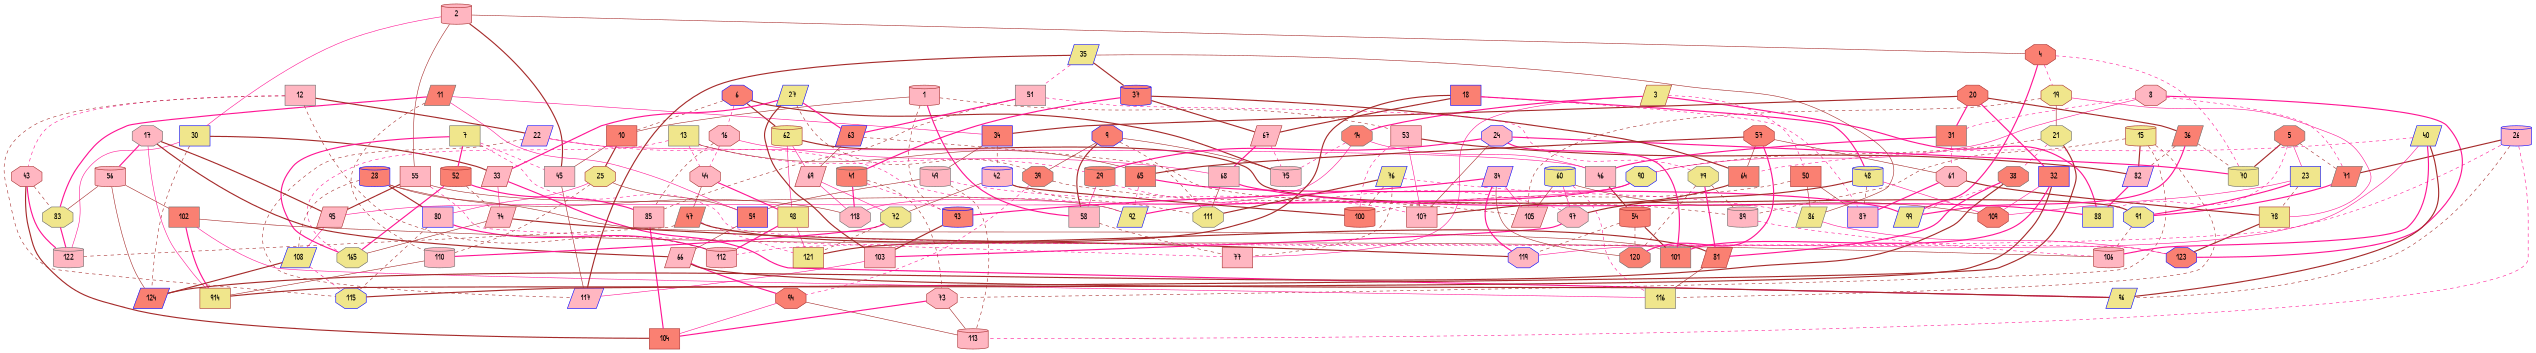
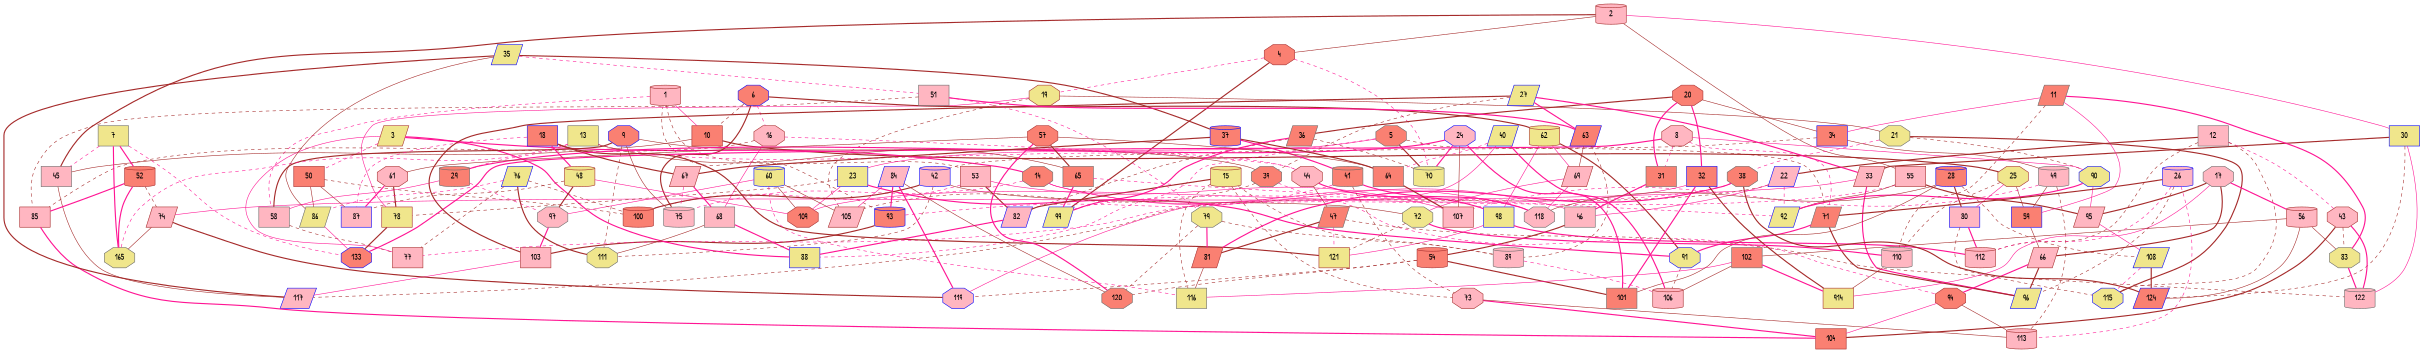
  graph {
    fontname="Patrick Hand"
    node [color=brown fillcolor=lightpink fontname="Patrick Hand" shape=box style=filled]
    edge [color=brown fontname="Patrick Hand" style=bold]
    1 [shape=cylinder]
    10 [fillcolor=salmon]
    53
    58 [color=gray40]
    93 [color=blue fillcolor=salmon shape=cylinder]
    45 [color=gray40]
    25 [fillcolor=khaki shape=octagon]
    82 [color=blue shape=parallelogram]
    107
    100 [fillcolor=salmon shape=cylinder]
    77
    103
    2 [shape=cylinder]
    4 [fillcolor=salmon shape=octagon]
    30 [color=blue fillcolor=khaki]
    55
    19 [fillcolor=khaki shape=octagon]
    70 [color=gray40 fillcolor=khaki shape=cylinder]
    99 [color=blue fillcolor=khaki shape=parallelogram]
    33 [shape=parallelogram]
    122 [color=gray40 shape=cylinder]
    124 [color=blue fillcolor=salmon shape=parallelogram]
    117 [color=blue shape=parallelogram]
    95 [shape=parallelogram]
    92 [color=blue fillcolor=khaki shape=parallelogram]
    3 [fillcolor=khaki shape=parallelogram]
    14 [color=gray40 fillcolor=salmon shape=octagon]
    50 [fillcolor=salmon]
    88 [color=blue fillcolor=khaki]
    75 [color=gray40 shape=cylinder]
    46 [color=gray40]
    118 [color=gray40 shape=octagon]
    87 [color=blue]
    86 [color=gray40 fillcolor=khaki shape=parallelogram]
    21 [color=gray40 fillcolor=khaki shape=octagon]
    78 [fillcolor=khaki]
    105 [shape=parallelogram]
    5 [color=gray40 fillcolor=salmon shape=octagon]
    23 [color=blue fillcolor=khaki]
    71 [color=gray40 fillcolor=salmon shape=parallelogram]
    91 [color=blue fillcolor=khaki shape=octagon]
    109 [fillcolor=salmon shape=octagon]
    6 [color=blue fillcolor=salmon shape=octagon]
    16 [shape=octagon]
    62 [fillcolor=khaki shape=cylinder]
    44 [shape=octagon]
    68 [color=gray40]
    85
-   98 [fillcolor=khaki]
+   98 [color=blue fillcolor=khaki]
    69 [shape=parallelogram]
    7 [color=gray40 fillcolor=khaki]
    52 [fillcolor=salmon shape=cylinder]
-   123 [color=blue fillcolor=salmon shape=octagon]
+   123 [color=blue fillcolor=salmon shape=octagon label=133]
    n54 [color=gray40 fillcolor=khaki label=165 shape=octagon]
    74 [shape=parallelogram]
    8 [shape=octagon]
    31 [color=gray40 fillcolor=salmon]
    90 [color=blue fillcolor=khaki shape=octagon]
    61 [shape=octagon]
    9 [color=blue fillcolor=salmon shape=octagon]
    39 [color=gray40 fillcolor=salmon shape=octagon]
    111 [color=gray40 fillcolor=khaki shape=octagon]
    94 [fillcolor=salmon shape=octagon]
    59 [color=blue fillcolor=salmon]
    110 [color=gray40 shape=cylinder]
    80 [color=blue]
    11 [color=gray40 fillcolor=salmon shape=parallelogram]
    34 [color=blue fillcolor=salmon]
    83 [color=gray40 fillcolor=khaki shape=octagon]
    42 [color=blue shape=cylinder]
    49 [color=gray40 shape=cylinder]
    66 [shape=parallelogram]
    n73 [fillcolor=khaki label=914]
    12 [color=gray40]
    22 [color=blue shape=parallelogram]
    43 [shape=octagon]
    112 [shape=cylinder]
    115 [color=blue fillcolor=khaki shape=octagon]
    104 [fillcolor=salmon]
    13 [color=gray40 fillcolor=khaki]
    29 [color=gray40 fillcolor=salmon shape=cylinder]
    65 [color=gray40 fillcolor=salmon]
    97 [color=gray40 shape=octagon]
    47 [color=gray40 fillcolor=salmon shape=parallelogram]
    54 [fillcolor=salmon shape=cylinder]
    15 [fillcolor=khaki shape=cylinder]
    73 [shape=octagon]
    89 [color=gray40 shape=cylinder]
    116 [color=gray40 fillcolor=khaki]
    113 [shape=cylinder]
    106 [shape=cylinder]
    17 [color=gray40 shape=octagon]
    56 [shape=cylinder]
    102 [color=gray40 fillcolor=salmon]
    96 [color=blue fillcolor=khaki shape=parallelogram]
    108 [color=blue fillcolor=khaki shape=parallelogram]
    18 [color=blue fillcolor=salmon]
-   48 [color=blue fillcolor=khaki shape=cylinder]
+   48 [fillcolor=khaki shape=cylinder]
    67 [shape=parallelogram]
    121 [fillcolor=khaki]
    38 [color=gray40 fillcolor=salmon shape=octagon]
    20 [fillcolor=salmon shape=octagon]
    32 [color=blue fillcolor=salmon]
    36 [color=gray40 fillcolor=salmon shape=parallelogram]
    101 [color=gray40 fillcolor=salmon]
    81 [fillcolor=salmon shape=parallelogram]
    24 [color=blue shape=octagon]
    26 [color=blue shape=cylinder]
    27 [color=blue fillcolor=khaki shape=parallelogram]
    63 [color=blue fillcolor=salmon shape=parallelogram]
    28 [color=blue fillcolor=salmon shape=cylinder]
    119 [color=blue shape=octagon]
    72 [color=gray40 fillcolor=khaki shape=octagon]
    35 [color=blue fillcolor=khaki shape=parallelogram]
    37 [color=blue fillcolor=salmon shape=cylinder]
    51 [color=gray40]
    41 [color=gray40 fillcolor=salmon shape=cylinder]
    64 [color=gray40 fillcolor=salmon]
    79 [color=gray40 fillcolor=khaki shape=octagon]
    40 [color=blue fillcolor=khaki shape=parallelogram]
    120 [color=gray40 fillcolor=salmon shape=octagon]
    57 [fillcolor=salmon shape=octagon]
    60 [color=blue fillcolor=khaki shape=cylinder]
    76 [color=blue fillcolor=khaki shape=parallelogram]
    84 [color=blue shape=parallelogram]
-   1 -- 10 [style=solid]
+   1 -- 10 [color=deeppink style=solid]
    1 -- 53 [style=dashed]
-   1 -- 58 [color=deeppink]
+   1 -- 58 [color=deeppink style=dashed]
    1 -- 93 [style=dashed]
    10 -- 45 [style=solid]
    10 -- 25
    53 -- 82
    53 -- 107 [color=deeppink style=solid]
    53 -- 100 [color=deeppink style=dashed]
    58 -- 77 [style=dashed]
    93 -- 103
    45 -- 117 [style=solid]
    25 -- 59 [style=solid]
    25 -- 110 [style=dashed]
    25 -- 80 [color=deeppink style=solid]
    82 -- 88 [color=deeppink]
    103 -- 117 [color=deeppink style=solid]
    2 -- 45
    2 -- 4 [style=solid]
    2 -- 30 [color=deeppink style=solid]
    2 -- 55 [style=solid]
    4 -- 19 [color=deeppink style=dashed]
    4 -- 70 [color=deeppink style=dashed]
-   4 -- 99 [color=deeppink]
+   4 -- 99
    30 -- 33
    30 -- 122 [color=deeppink style=solid]
    30 -- 124 [style=dashed]
    55 -- 77 [color=deeppink style=dashed]
    55 -- 95
    55 -- 92 [style=solid]
    19 -- 21 [style=solid]
    19 -- 78 [color=deeppink style=solid]
    19 -- 105 [style=dashed]
    33 -- 74 [color=deeppink style=solid]
    33 -- 96 [color=deeppink]
    95 -- 108 [color=deeppink style=solid]
    3 -- 77 [color=deeppink style=solid]
    3 -- 14 [color=deeppink]
    3 -- 50 [color=deeppink style=dashed]
    3 -- 88 [color=deeppink]
    14 -- 75 [color=deeppink style=dashed]
    14 -- 46 [color=deeppink style=solid]
    14 -- 118 [color=deeppink style=solid]
    50 -- 100 [style=dashed]
    50 -- 87 [style=solid]
    50 -- 86 [style=solid]
    46 -- 54
    86 -- 123 [color=deeppink style=solid]
    21 -- 90 [style=dashed]
    21 -- 115
    21 -- 38 [color=deeppink style=dashed]
    78 -- 123
    5 -- 70
    5 -- 88 [color=deeppink style=dashed]
    5 -- 23 [color=deeppink style=solid]
    5 -- 71 [style=dashed]
    23 -- 78 [style=dashed]
    23 -- 91 [color=deeppink]
    23 -- 109 [color=deeppink style=solid]
    71 -- 91 [color=deeppink]
    91 -- 106 [style=dashed]
    6 -- 10 [style=dashed]
    6 -- 75
    6 -- 16 [color=deeppink style=dashed]
    6 -- 62
    16 -- 44 [color=deeppink style=dashed]
    16 -- 68 [color=deeppink style=solid]
    16 -- 85 [style=dashed]
    62 -- 91
    62 -- 98 [color=deeppink style=solid]
    62 -- 69 [color=deeppink style=solid]
    44 -- 98 [color=deeppink]
    44 -- 47 [style=solid]
    68 -- 88 [color=deeppink]
    68 -- 111 [style=solid]
    85 -- 104 [color=deeppink]
    98 -- 112 [color=deeppink]
    98 -- 121 [color=deeppink style=solid]
    69 -- 118 [color=deeppink style=solid]
    69 -- 72 [color=deeppink style=solid]
    7 -- 45 [color=deeppink style=dashed]
    7 -- 52 [color=deeppink]
    7 -- 123 [color=deeppink style=dashed]
    7 -- n54 [color=deeppink]
    52 -- 85 [color=deeppink]
    52 -- n54 [color=deeppink]
    52 -- 74 [style=dashed]
    74 -- n54 [style=solid]
    74 -- 119
    8 -- 71 [color=deeppink style=dashed]
    8 -- 123 [color=deeppink]
    8 -- 31 [color=deeppink style=dashed]
    8 -- 90 [color=deeppink style=solid]
    31 -- 46 [color=deeppink]
-   31 -- 61 [color=deeppink style=dashed]
    90 -- 95 [color=deeppink style=solid]
    90 -- 92 [color=deeppink]
    61 -- 87 [color=deeppink]
    61 -- 78
    9 -- 58
    9 -- 75 [style=solid]
    9 -- 39 [style=solid]
    9 -- 111 [style=dashed]
    39 -- 105 [style=dashed]
    39 -- 94 [color=deeppink style=dashed]
    94 -- 104 [color=deeppink style=solid]
    94 -- 113 [style=solid]
    59 -- 66 [style=solid]
    110 -- n73 [style=solid]
    80 -- 112 [color=deeppink]
    80 -- 115 [style=dashed]
    11 -- 59 [color=deeppink style=solid]
    11 -- 110 [style=dashed]
    11 -- 34 [color=deeppink style=solid]
    11 -- 83 [color=deeppink]
    34 -- 42 [style=dashed]
    34 -- 49 [style=solid]
    83 -- 122 [color=deeppink]
    42 -- 100
    42 -- 111 [style=dashed]
    42 -- 72 [style=solid]
    49 -- 107 [color=deeppink style=dashed]
    49 -- 59 [style=solid]
    49 -- 113 [style=dashed]
    66 -- 94 [color=deeppink]
    66 -- 96
    12 -- 22
    12 -- 43 [color=deeppink style=dashed]
    12 -- 112 [style=dashed]
    12 -- 115 [style=dashed]
    22 -- 117 [style=dashed]
    22 -- 92 [color=deeppink style=dashed]
    22 -- 46 [color=deeppink style=solid]
    43 -- 122 [color=deeppink]
    43 -- 83 [style=dashed]
    43 -- 104
    13 -- 44 [color=deeppink style=dashed]
    13 -- n54 [color=deeppink style=dashed]
    13 -- 29 [color=deeppink style=dashed]
    13 -- 65 [style=solid]
    29 -- 58 [color=deeppink style=solid]
    29 -- 97 [color=deeppink style=dashed]
    65 -- 99 [color=deeppink]
    65 -- 92 [color=deeppink style=dashed]
    97 -- 103 [color=deeppink]
    47 -- 122 [style=dashed]
    47 -- 121 [color=deeppink style=dashed]
    47 -- 81
    54 -- 101
    54 -- 119 [style=dashed]
    54 -- 120 [style=dashed]
    15 -- 82
    15 -- 73 [style=dashed]
    15 -- 89 [style=dashed]
    15 -- 116 [style=dashed]
    73 -- 104 [color=deeppink]
    73 -- 113 [style=solid]
    89 -- 106 [color=deeppink style=dashed]
    17 -- 95
    17 -- 66
    17 -- n73 [color=deeppink style=solid]
    17 -- 56 [color=deeppink]
    56 -- 124 [style=solid]
    56 -- 83 [style=solid]
    56 -- 102 [style=solid]
    102 -- n73 [color=deeppink]
    102 -- 116 [color=deeppink style=solid]
    102 -- 106 [style=solid]
    108 -- 124
    108 -- 115 [color=deeppink style=dashed]
    18 -- 87 [color=deeppink style=dashed]
    18 -- 48 [color=deeppink]
    18 -- 67
    18 -- 121
    48 -- 87 [style=dashed]
    48 -- 109 [color=deeppink style=solid]
    48 -- 97
    67 -- 75 [color=deeppink style=dashed]
    67 -- 68 [color=deeppink]
    38 -- 99 [color=deeppink style=dashed]
    38 -- 124
    38 -- 81 [color=deeppink]
    20 -- 31 [color=deeppink]
-   20 -- 34
+   20 -- 34 [style=solid]
    20 -- 32 [color=deeppink]
    20 -- 36
    32 -- 109 [color=deeppink style=solid]
    32 -- n73
    32 -- 101 [color=deeppink]
    36 -- 82 [style=dashed]
    36 -- 70 [style=dashed]
    36 -- 99 [color=deeppink]
    81 -- 116 [style=solid]
    24 -- 107 [style=solid]
    24 -- 70 [color=deeppink]
    24 -- 29 [color=deeppink]
    24 -- 101 [color=deeppink]
    26 -- 71
    26 -- 112 [color=deeppink style=dashed]
    26 -- 113 [color=deeppink style=dashed]
    26 -- 96 [style=dashed]
    27 -- 103
    27 -- 33 [color=deeppink]
    27 -- 39 [style=dashed]
    27 -- 63 [color=deeppink]
    63 -- 69 [style=solid]
    63 -- 89 [style=dashed]
    28 -- 118 [style=solid]
    28 -- 80
    28 -- 108 [style=dashed]
    28 -- 101 [style=solid]
    72 -- 110 [color=deeppink]
    72 -- 121 [style=dashed]
    35 -- 117
    35 -- 86 [style=solid]
    35 -- 37
    35 -- 51 [color=deeppink style=dashed]
    37 -- 67
    37 -- 41 [color=deeppink]
    37 -- 64
    51 -- 85 [style=dashed]
    51 -- 63 [color=deeppink]
    51 -- 79 [color=deeppink style=dashed]
    41 -- 93 [color=deeppink style=dashed]
    41 -- 118 [color=deeppink]
    41 -- 73 [style=dashed]
    64 -- 107
    79 -- 89 [style=dashed]
    79 -- 81 [color=deeppink]
    79 -- 120 [style=dashed]
    40 -- 106 [color=deeppink]
-   40 -- 96
+   71 -- 96
    40 -- 119 [color=deeppink style=solid]
    40 -- 64 [color=deeppink style=dashed]
    57 -- 61 [style=solid]
    57 -- 65
    57 -- 64 [style=solid]
    57 -- 120 [color=deeppink]
    60 -- 105 [style=solid]
    60 -- 109 [style=solid]
    60 -- 97 [color=deeppink style=solid]
    60 -- 116 [color=deeppink style=dashed]
    76 -- 100 [style=dashed]
    76 -- 77 [style=dashed]
    76 -- 86 [color=deeppink style=dashed]
    76 -- 111
    84 -- 93 [color=deeppink]
    84 -- 105 [color=deeppink style=solid]
    84 -- 119 [color=deeppink]
    84 -- 120 [style=solid]
  }
